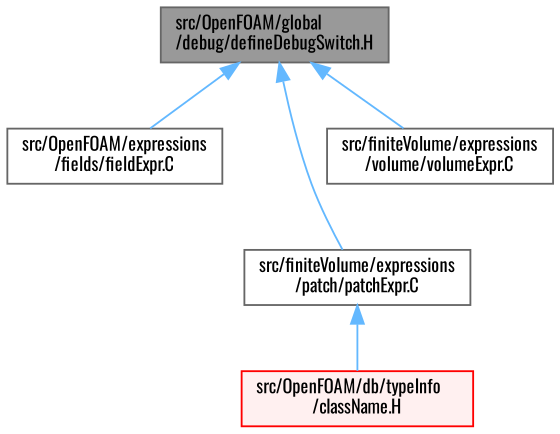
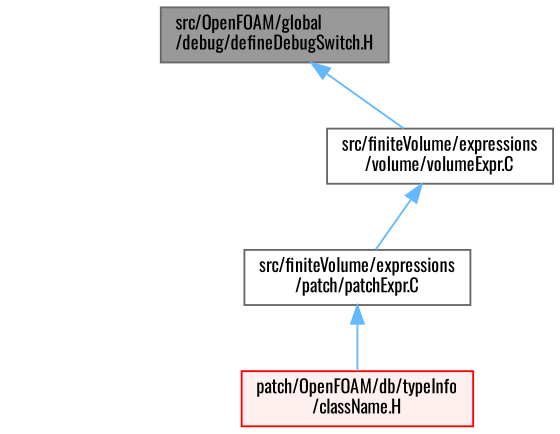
  digraph {
    fontname=Oswald
    node [color=grey40 fillcolor=white fontname=Oswald fontsize=10 shape=box style=filled]
    edge [color=steelblue1 dir=back fontname=Oswald fontsize=10 labelfontname=Helvetica labelfontsize=10 style=solid]
    n1 [color=gray40 fillcolor=grey60 fontcolor=black height=0.2 label="src/OpenFOAM/global\l/debug/defineDebugSwitch.H" width=0.4]
-   n2 [height=0.2 label="src/OpenFOAM/expressions\l/fields/fieldExpr.C" width=0.4]
    n3 [height=0.2 label="src/finiteVolume/expressions\l/patch/patchExpr.C" width=0.4]
    n4 [height=0.2 label="src/finiteVolume/expressions\l/volume/volumeExpr.C" width=0.4]
-   n5 [color=red fillcolor="#FFF0F0" height=0.2 label="src/OpenFOAM/db/typeInfo\l/className.H" width=0.4]
-   n1 -> n2
-   n1 -> n3
+   n5 [color=red fillcolor="#FFF0F0" height=0.2 label="patch/OpenFOAM/db/typeInfo\l/className.H" width=0.4]
+   n4 -> n3
    n1 -> n4
    n3 -> n5
  }
